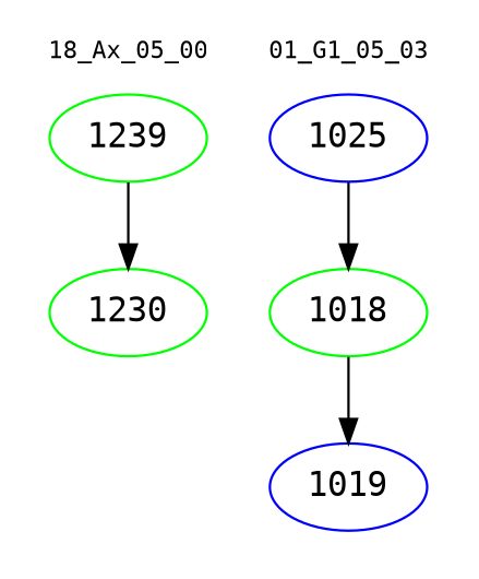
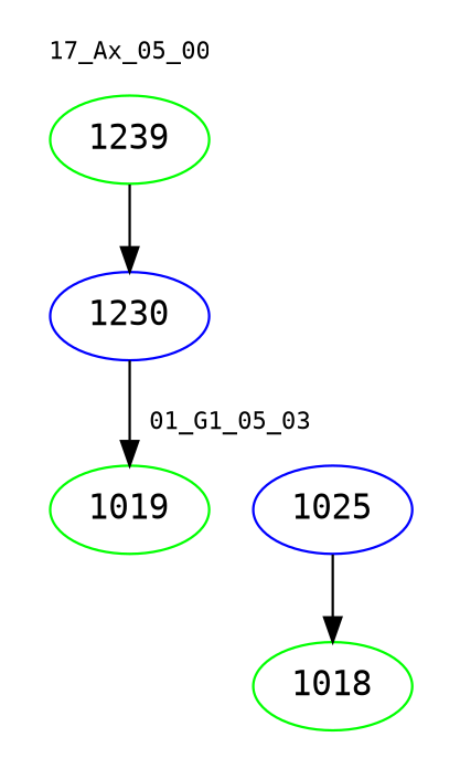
  digraph {
    fontname="DejaVu Sans Mono"
    node [color=green fontname="DejaVu Sans Mono"]
    edge [color=black fontname="DejaVu Sans Mono"]
    n1 [label=1239]
-   n2 [label=1230]
+   n2 [color=blue label=1230]
    n3 [color=blue label=1025]
    n4 [label=1018]
-   n5 [color=blue label=1019]
+   n5 [label=1019]
    subgraph cluster_1 {
      color=white
      fontsize=10
-     label="18_Ax_05_00"
+     label="17_Ax_05_00"
      n1
      n2
    }
    subgraph cluster_2 {
      color=white
      fontsize=10
      label="01_G1_05_03"
      n3
      n4
      n5
    }
    n1 -> n2
    n3 -> n4
-   n4 -> n5
+   n2 -> n5
  }
